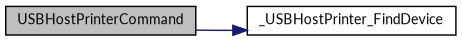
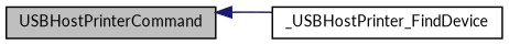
  digraph {
    rankdir=LR
    fontname=Lato
    node [color=black fontname=Lato fontsize=10 shape=record style=filled]
    n1 [fillcolor=grey75 fontcolor=black height=0.2 label=USBHostPrinterCommand width=0.4]
    n2 [fillcolor=white height=0.2 label=_USBHostPrinter_FindDevice width=0.4]
-   n1 -> n2 [color=midnightblue fontname=Lato fontsize=10 labelfontname=Helvetica labelfontsize=10 style=solid]
+   n2 -> n1 [color=midnightblue fontname=Lato fontsize=10 labelfontname=Helvetica labelfontsize=10 style=solid]
  }
